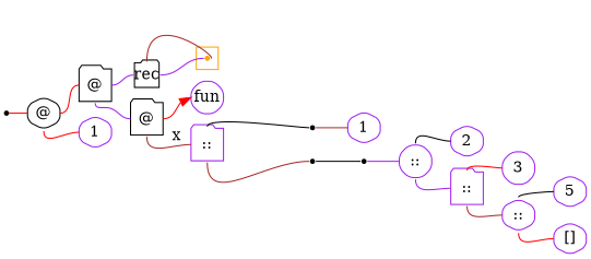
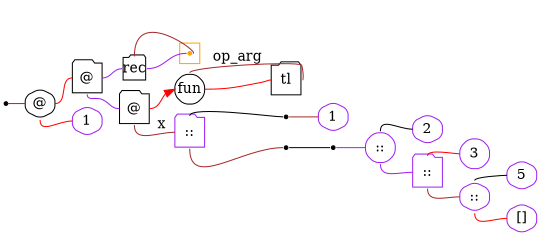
  digraph {
    labeldistance=0
    nodesep=.175
    rankdir=LR
    ranksep=.175
    node [color=purple fixedsize=true orientation=90 shape=hexagon style=rounded]
    edge [arrowhead=none arrowtail=none color=red headport=w tailport=e]
    ndcluster_nd140 [color=orange shape=point style=""]
    nd1 [shape=point color="" orientation="" style=""]
    n3 [color="#000000" height=.4 label="@" width=.4]
    n4 [color="#000000" height=.4 label="@" shape=folder width=.4]
    n5 [height=.4 label=1 width=.4]
    n6 [color="#000000" height=.3 label=rec shape=folder width=.3 orientation=""]
    n7 [height=.4 label=1 width=.4]
    n8 [height=.4 label=2 width=.4]
    n9 [height=.4 label=3 shape=octagon width=.4]
    n10 [height=.4 label=5 width=.4]
    n11 [height=.4 label="[]" width=.4]
    n12 [height=.4 label="::" width=.4]
    n13 [height=.4 label="::" shape=folder width=.4]
    n14 [height=.4 label="::" shape=octagon width=.4]
    n15 [height=.4 label="::" shape=folder width=.4]
    n16 [label=" " shape=point color=""]
    n17 [label=" " shape=point color=""]
    n18 [label=" " shape=point color=""]
    n19 [color="#000000" height=.4 label="@" shape=folder width=.4]
-   n20 [height=.4 label=fun shape=octagon width=.4 orientation=""]
+   n20 [color="#000000" height=.4 label=fun shape=octagon width=.4 orientation=""]
+   n21 [color="#000000" height=.4 label=tl shape=folder width=.4 orientation=""]
    subgraph cluster_1 {
      color=orange
      style=fill
      ndcluster_nd140
    }
    nd1 -> n3
    n3 -> n4
    n3 -> n5 [tailport=s]
    n4 -> n6 [color=purple]
    n4 -> n19 [color=purple tailport=s]
    n6 -> ndcluster_nd140 [color=brown dir=back headport=e tailport=n]
    n6 -> ndcluster_nd140 [color=purple]
    n12 -> n10 [color=black tailport=n]
    n12 -> n11 [tailport=s]
    n13 -> n9 [tailport=n]
    n13 -> n12 [color=brown tailport=s]
    n14 -> n8 [color=black tailport=n]
    n14 -> n13 [color=purple tailport=s]
    n15 -> n16 [color=black tailport=n]
    n15 -> n17 [color=brown tailport=s]
    n16 -> n7 [color=brown]
    n17 -> n18 [color=black]
    n18 -> n14 [color=purple]
    n19 -> n15 [color=brown label=x tailport=s]
    n19 -> n20 [arrowhead=normal]
+   n20 -> n21
+   n20 -> n21 [color=brown dir=back headport=e label=op_arg tailport=n]
  }
